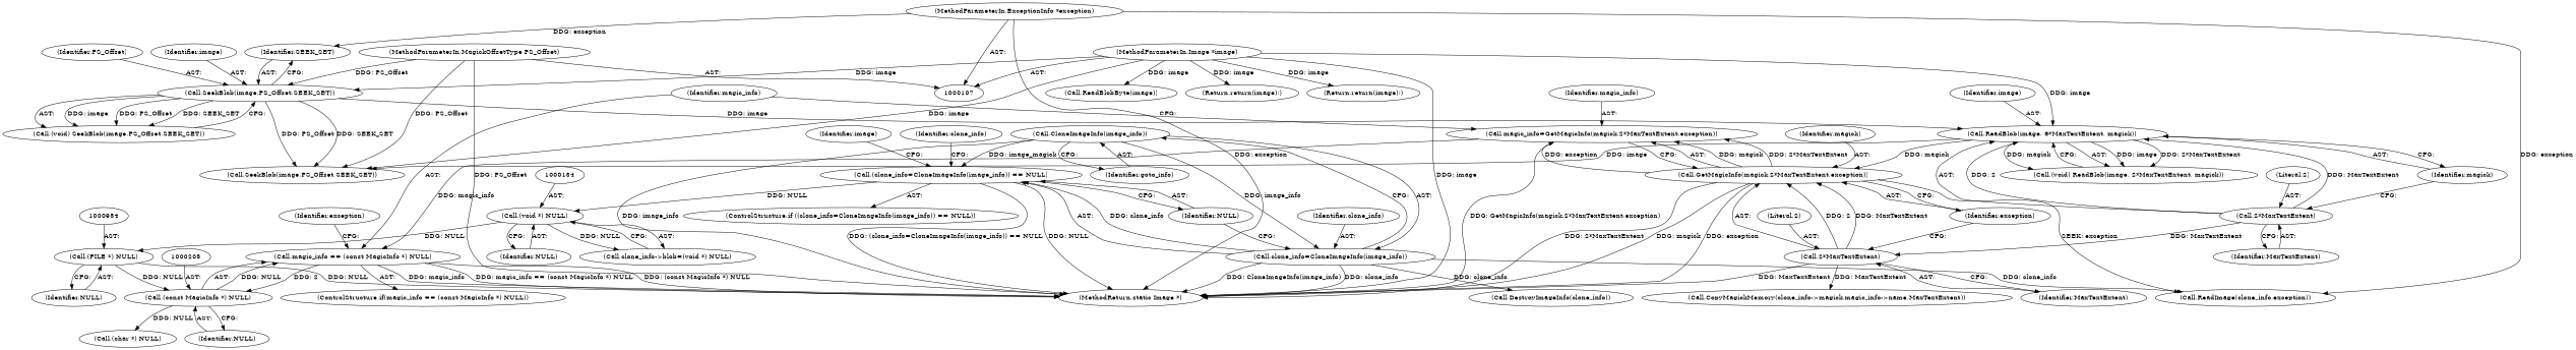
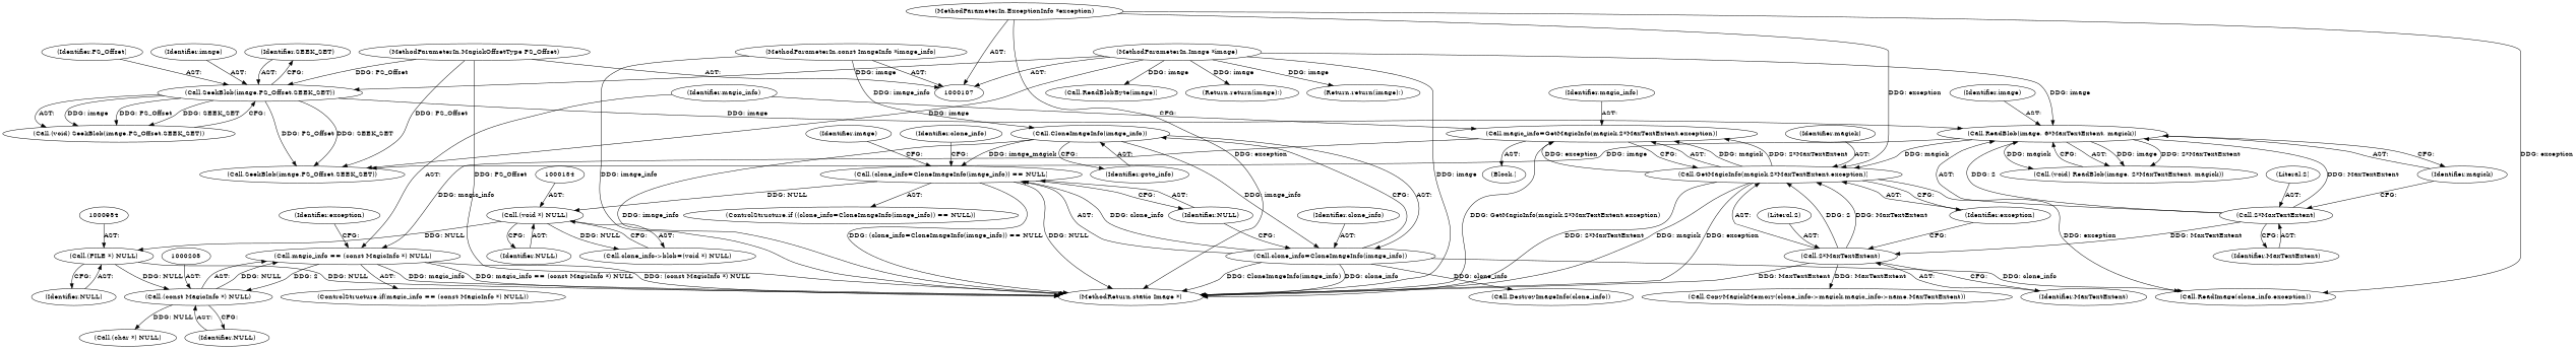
  digraph {
    n1 [label="(Call,magic_info == (const MagicInfo *) NULL)"]
    n2 [label="(Call,(const MagicInfo *) NULL)"]
    n3 [label="(ControlStructure,if(magic_info == (const MagicInfo *) NULL))"]
    n4 [label="(MethodReturn,static Image *)"]
    n5 [label="(Call,(char *) NULL)"]
    n6 [label="(Identifier,NULL)"]
    n7 [label="(Call,magic_info=GetMagicInfo(magick,2*MaxTextExtent,exception))"]
    n8 [label="(Call,GetMagicInfo(magick,2*MaxTextExtent,exception))"]
+   n9 [label="(Block,)"]
    n10 [label="(Call,ReadImage(clone_info,exception))"]
    n11 [label="(Identifier,exception)"]
    n12 [label="(Call,2*MaxTextExtent)"]
    n13 [label="(Call,ReadBlob(image, 6*MaxTextExtent, magick))"]
    n14 [label="(Call,SeekBlob(image,PS_Offset,SEEK_SET))"]
    n15 [label="(Call,(void) ReadBlob(image, 2*MaxTextExtent, magick))"]
    n16 [label="(Identifier,magick)"]
    n17 [label="(Call,2*MaxTextExtent)"]
    n18 [label="(Call,SeekBlob(image,PS_Offset,SEEK_SET))"]
    n19 [label="(Call,(void) SeekBlob(image,PS_Offset,SEEK_SET))"]
    n20 [label="(Identifier,SEEK_SET)"]
    n21 [label="(MethodParameterIn,Image *image)"]
    n22 [label="(Call,ReadBlobByte(image))"]
    n23 [label="(Return,return(image);)"]
    n24 [label="(Return,return(image);)"]
    1000107
    n26 [label="(MethodParameterIn,MagickOffsetType PS_Offset)"]
    n27 [label="(Identifier,MaxTextExtent)"]
    n28 [label="(Identifier,MaxTextExtent)"]
    n29 [label="(Call,CopyMagickMemory(clone_info->magick,magic_info->name,MaxTextExtent))"]
    n30 [label="(MethodParameterIn,ExceptionInfo *exception)"]
    n31 [label="(Call,(FILE *) NULL)"]
    n32 [label="(Identifier,NULL)"]
    n33 [label="(Call,(void *) NULL)"]
    n34 [label="(Call,clone_info->blob=(void *) NULL)"]
    n35 [label="(Identifier,NULL)"]
    n36 [label="(Call,(clone_info=CloneImageInfo(image_info)) == NULL)"]
    n37 [label="(Identifier,NULL)"]
    n38 [label="(ControlStructure,if ((clone_info=CloneImageInfo(image_info)) == NULL))"]
    n39 [label="(Call,clone_info=CloneImageInfo(image_info))"]
    n40 [label="(Call,CloneImageInfo(image_info))"]
    n41 [label="(Call,DestroyImageInfo(clone_info))"]
    n42 [label="(Identifier,goto_info)"]
+   n43 [label="(MethodParameterIn,const ImageInfo *image_info)"]
    n44 [label="(Literal,2)"]
    n45 [label="(Identifier,clone_info)"]
    n46 [label="(Identifier,magic_info)"]
    n47 [label="(Identifier,PS_Offset)"]
    n48 [label="(Identifier,magick)"]
    n49 [label="(Identifier,exception)"]
    n50 [label="(Identifier,image)"]
    n51 [label="(Identifier,image)"]
    n52 [label="(Literal,2)"]
    n53 [label="(Identifier,image)"]
    n54 [label="(Identifier,magic_info)"]
    n55 [label="(Identifier,clone_info)"]
    1000205
    n57 [label=1000954]
    1000134
    n1 -> n2 [label="DDG: 2"]
    n1 -> n3 [label="AST: "]
    n1 -> n4 [label="DDG: magic_info"]
    n1 -> n4 [label="DDG: magic_info == (const MagicInfo *) NULL"]
    n1 -> n4 [label="DDG: (const MagicInfo *) NULL"]
    n2 -> n1 [label="AST: "]
    n2 -> n1 [label="DDG: NULL"]
    n2 -> n5 [label="DDG: NULL"]
    n2 -> n6 [label="CFG: "]
    n6 -> n2 [label="AST: "]
    n7 -> n1 [label="DDG: magic_info"]
    n7 -> n4 [label="DDG: GetMagicInfo(magick,2*MaxTextExtent,exception)"]
    n7 -> n8 [label="CFG: "]
+   n7 -> n9 [label="AST: "]
    n8 -> n4 [label="DDG: exception"]
    n8 -> n4 [label="DDG: 2*MaxTextExtent"]
    n8 -> n4 [label="DDG: magick"]
    n8 -> n7 [label="AST: "]
    n8 -> n7 [label="DDG: magick"]
    n8 -> n7 [label="DDG: 2*MaxTextExtent"]
    n8 -> n7 [label="DDG: exception"]
-   n8 -> n10 [label="SEEK: exception"]
+   n8 -> n10 [label="DDG: exception"]
    n8 -> n11 [label="CFG: "]
    n11 -> n8 [label="AST: "]
    n11 -> n12 [label="CFG: "]
    n12 -> n4 [label="DDG: MaxTextExtent"]
    n12 -> n8 [label="AST: "]
    n12 -> n8 [label="DDG: 2"]
    n12 -> n8 [label="DDG: MaxTextExtent"]
    n12 -> n28 [label="CFG: "]
    n12 -> n29 [label="DDG: MaxTextExtent"]
    n13 -> n8 [label="DDG: magick"]
    n13 -> n14 [label="DDG: image"]
    n13 -> n15 [label="AST: "]
    n13 -> n15 [label="DDG: image"]
    n13 -> n15 [label="DDG: 2*MaxTextExtent"]
    n13 -> n15 [label="DDG: magick"]
    n13 -> n16 [label="CFG: "]
    n15 -> n13 [label="CFG: "]
    n16 -> n13 [label="AST: "]
    n16 -> n17 [label="CFG: "]
    n17 -> n12 [label="DDG: MaxTextExtent"]
    n17 -> n13 [label="AST: "]
    n17 -> n13 [label="DDG: 2"]
    n17 -> n13 [label="DDG: MaxTextExtent"]
    n17 -> n27 [label="CFG: "]
    n18 -> n13 [label="DDG: image"]
    n18 -> n14 [label="DDG: PS_Offset"]
    n18 -> n14 [label="DDG: SEEK_SET"]
    n18 -> n19 [label="AST: "]
    n18 -> n19 [label="DDG: image"]
    n18 -> n19 [label="DDG: PS_Offset"]
    n18 -> n19 [label="DDG: SEEK_SET"]
    n18 -> n20 [label="CFG: "]
    n19 -> n18 [label="CFG: "]
    n20 -> n18 [label="AST: "]
    n21 -> n4 [label="DDG: image"]
    n21 -> n13 [label="DDG: image"]
    n21 -> n14 [label="DDG: image"]
    n21 -> n18 [label="DDG: image"]
    n21 -> n22 [label="DDG: image"]
    n21 -> n23 [label="DDG: image"]
    n21 -> n24 [label="DDG: image"]
    n21 -> 1000107 [label="AST: "]
    n26 -> n4 [label="DDG: PS_Offset"]
    n26 -> n14 [label="DDG: PS_Offset"]
    n26 -> n18 [label="DDG: PS_Offset"]
    n26 -> 1000107 [label="AST: "]
    n27 -> n17 [label="AST: "]
    n28 -> n12 [label="AST: "]
    n30 -> n4 [label="DDG: exception"]
-   n30 -> n20 [label="DDG: exception"]
+   n30 -> n8 [label="DDG: exception"]
    n30 -> n10 [label="DDG: exception"]
    n30 -> 1000107 [label="AST: "]
    n31 -> n2 [label="DDG: NULL"]
    n31 -> n4 [label="DDG: NULL"]
    n31 -> n32 [label="CFG: "]
    n32 -> n31 [label="AST: "]
    n33 -> n31 [label="DDG: NULL"]
    n33 -> n34 [label="AST: "]
    n33 -> n34 [label="DDG: NULL"]
    n33 -> n35 [label="CFG: "]
    n34 -> n33 [label="CFG: "]
    n35 -> n33 [label="AST: "]
    n36 -> n4 [label="DDG: NULL"]
    n36 -> n4 [label="DDG: (clone_info=CloneImageInfo(image_info)) == NULL"]
    n36 -> n33 [label="DDG: NULL"]
    n36 -> n37 [label="CFG: "]
    n36 -> n38 [label="AST: "]
    n37 -> n36 [label="AST: "]
    n37 -> n39 [label="CFG: "]
    n39 -> n4 [label="DDG: clone_info"]
    n39 -> n4 [label="DDG: CloneImageInfo(image_info)"]
    n39 -> n10 [label="DDG: clone_info"]
    n39 -> n36 [label="AST: "]
    n39 -> n36 [label="DDG: clone_info"]
    n39 -> n40 [label="CFG: "]
    n39 -> n41 [label="DDG: clone_info"]
    n40 -> n4 [label="DDG: image_info"]
    n40 -> n36 [label="DDG: image_magick"]
    n40 -> n39 [label="AST: "]
    n40 -> n39 [label="DDG: image_info"]
    n40 -> n42 [label="CFG: "]
    n42 -> n40 [label="AST: "]
+   n43 -> n4 [label="DDG: image_info"]
+   n43 -> 1000107 [label="AST: "]
+   n43 -> n40 [label="DDG: image_info"]
    n44 -> n12 [label="AST: "]
    n45 -> n36 [label="CFG: "]
    n46 -> n1 [label="AST: "]
    n46 -> n7 [label="CFG: "]
    n47 -> n18 [label="AST: "]
    n48 -> n8 [label="AST: "]
    n49 -> n1 [label="CFG: "]
    n50 -> n13 [label="AST: "]
    n51 -> n36 [label="CFG: "]
    n52 -> n17 [label="AST: "]
    n53 -> n18 [label="AST: "]
    n54 -> n7 [label="AST: "]
    n55 -> n39 [label="AST: "]
    1000205 -> n2 [label="AST: "]
    n57 -> n31 [label="AST: "]
    1000134 -> n33 [label="AST: "]
  }
